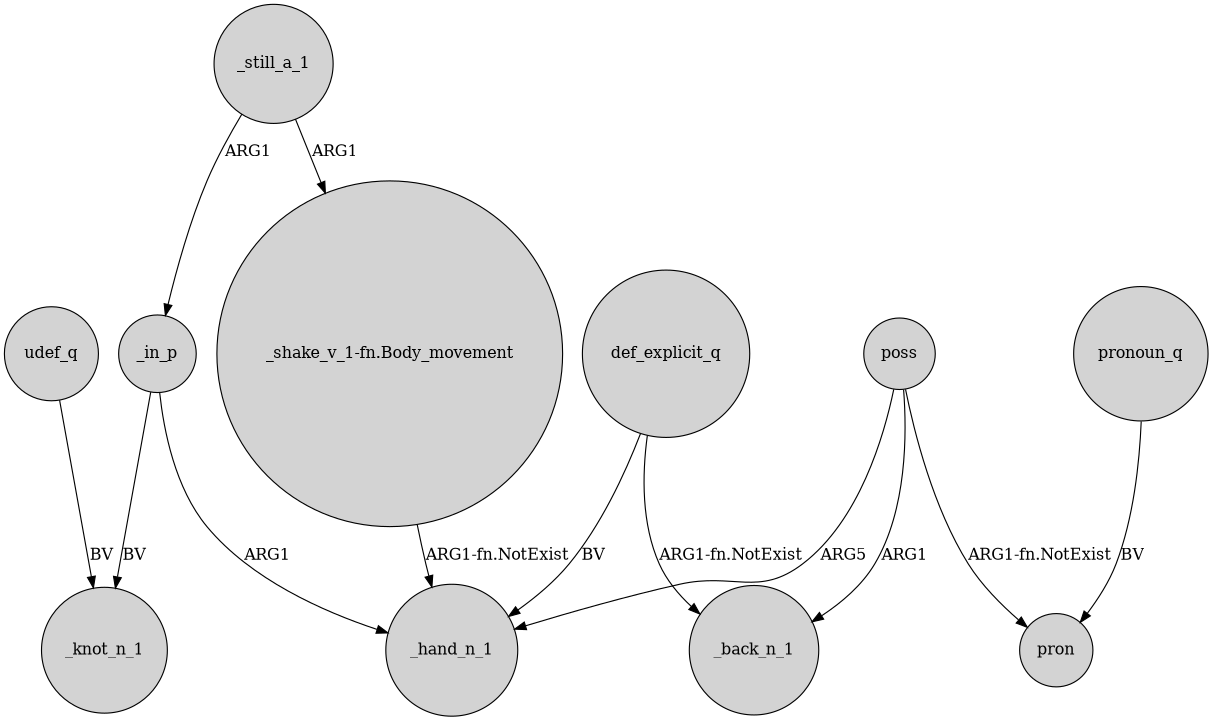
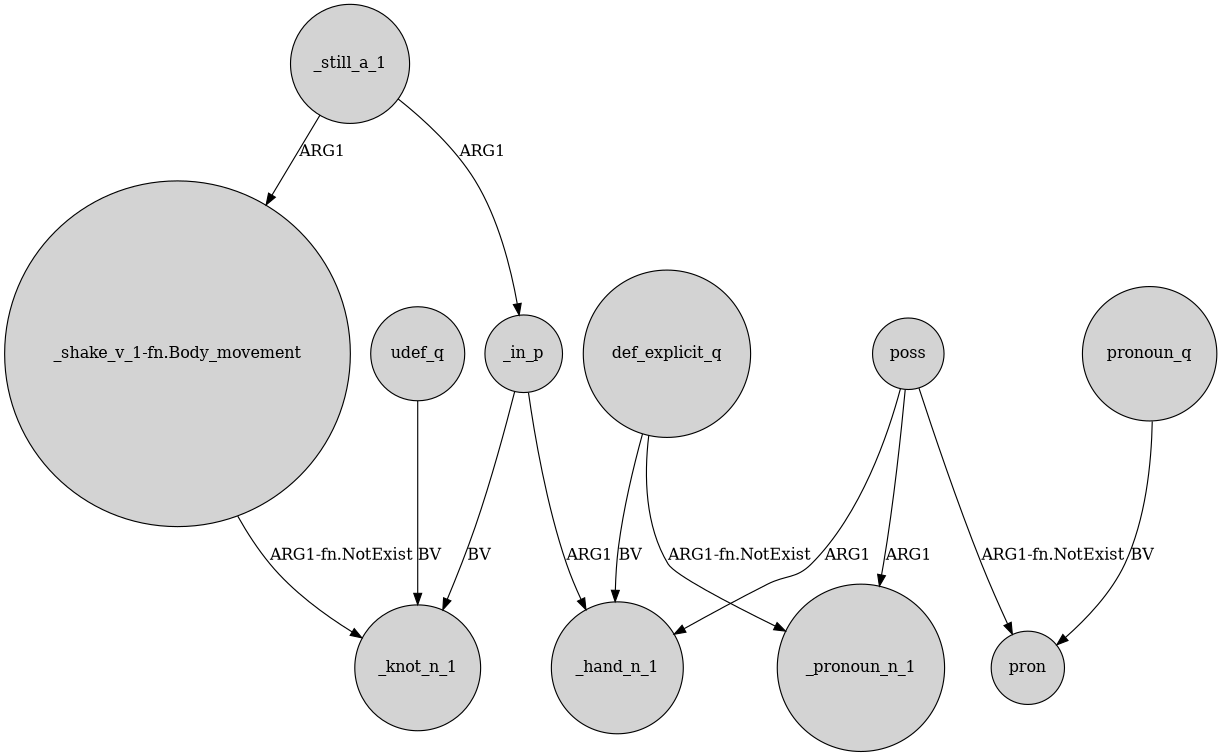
  digraph {
    node [shape=circle style=filled]
    _still_a_1
    _in_p
    "_shake_v_1-fn.Body_movement"
    _knot_n_1
    _hand_n_1
    udef_q
    poss
-   _back_n_1
+   _back_n_1 [label=_pronoun_n_1]
    pron
    def_explicit_q
    pronoun_q
    _still_a_1 -> _in_p [label=ARG1]
    _still_a_1 -> "_shake_v_1-fn.Body_movement" [label=ARG1]
    _in_p -> _knot_n_1 [label=BV]
    _in_p -> _hand_n_1 [label=ARG1]
-   "_shake_v_1-fn.Body_movement" -> _hand_n_1 [label="ARG1-fn.NotExist"]
+   "_shake_v_1-fn.Body_movement" -> _knot_n_1 [label="ARG1-fn.NotExist"]
    udef_q -> _knot_n_1 [label=BV]
-   poss -> _hand_n_1 [label=ARG5]
+   poss -> _hand_n_1 [label=ARG1]
    poss -> _back_n_1 [label=ARG1]
    poss -> pron [label="ARG1-fn.NotExist"]
    def_explicit_q -> _hand_n_1 [label=BV]
    def_explicit_q -> _back_n_1 [label="ARG1-fn.NotExist"]
    pronoun_q -> pron [label=BV]
  }
